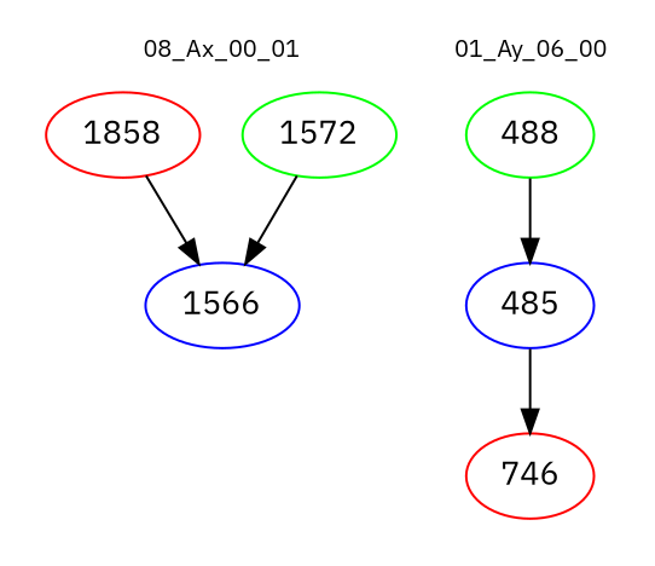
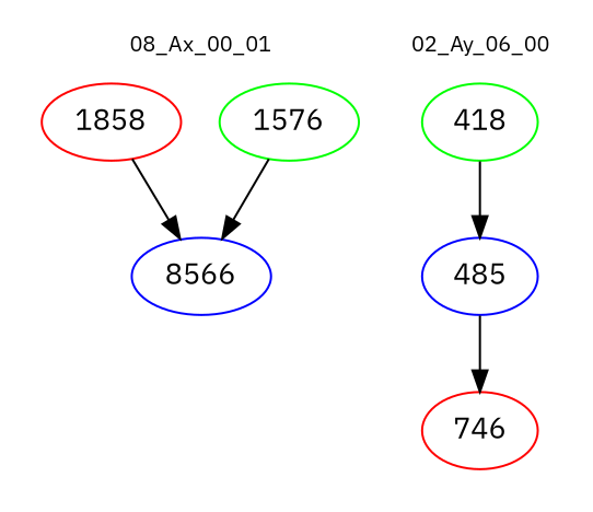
  digraph {
    fontname="IBM Plex Sans"
    node [color=green fontname="IBM Plex Sans"]
    edge [color=black fontname="IBM Plex Sans"]
-   n1 [label=1572]
-   n2 [color=blue label=1566]
+   n1 [label=1576]
+   n2 [color=blue label=8566]
    n3 [color=red label=1858]
-   n4 [label=488]
+   n4 [label=418]
    n5 [color=blue label=485]
    n6 [color=red label=746]
    subgraph cluster_1 {
      color=white
      fontsize=10
      label="08_Ax_00_01"
      n1
      n2
      n3
    }
    subgraph cluster_2 {
      color=white
      fontsize=10
-     label="01_Ay_06_00"
+     label="02_Ay_06_00"
      n4
      n5
      n6
    }
    n1 -> n2
    n3 -> n2
    n4 -> n5
    n5 -> n6
  }
